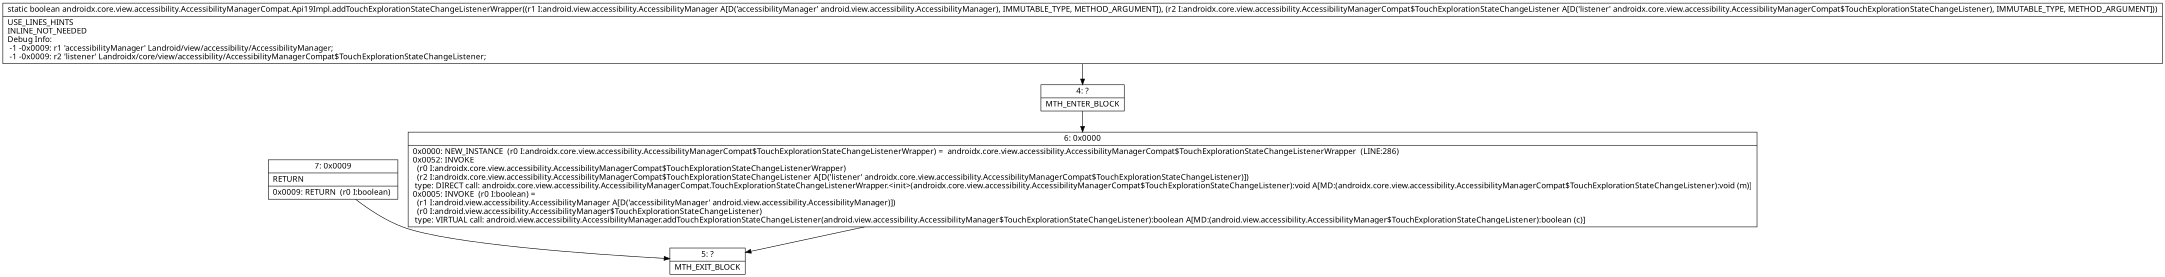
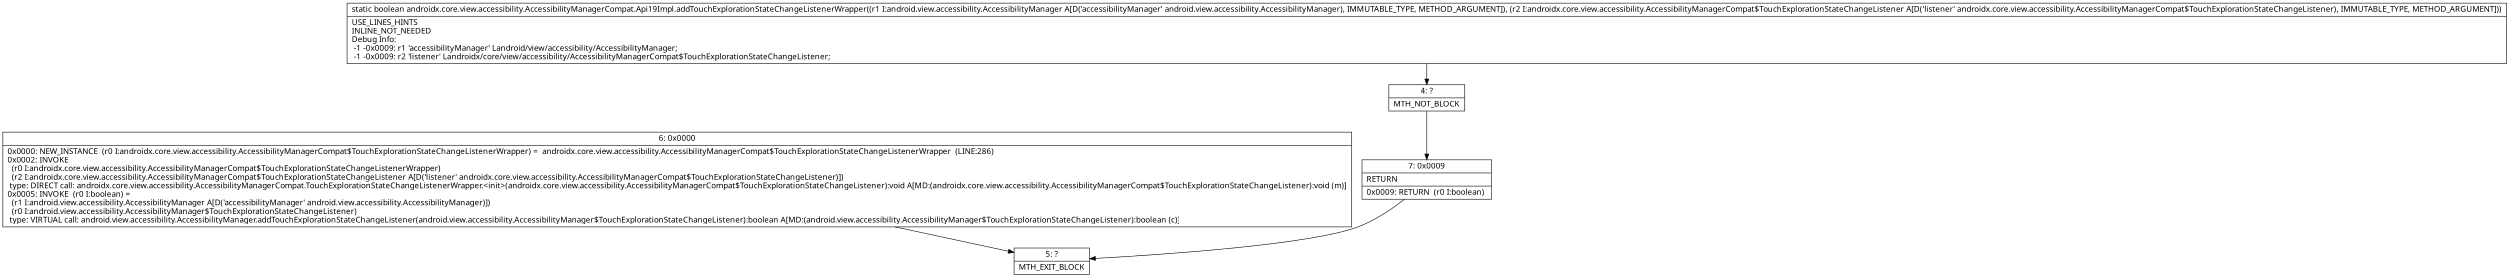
  digraph {
    fontname="Noto Sans"
    node [fontname="Noto Sans" shape=record]
    edge [fontname="Noto Sans"]
-   n1 [label="{4\:\ ?|MTH_ENTER_BLOCK\l}"]
-   n2 [label="{6\:\ 0x0000|0x0000: NEW_INSTANCE  (r0 I:androidx.core.view.accessibility.AccessibilityManagerCompat$TouchExplorationStateChangeListenerWrapper) =  androidx.core.view.accessibility.AccessibilityManagerCompat$TouchExplorationStateChangeListenerWrapper  (LINE:286)\l0x0052: INVOKE  \l  (r0 I:androidx.core.view.accessibility.AccessibilityManagerCompat$TouchExplorationStateChangeListenerWrapper)\l  (r2 I:androidx.core.view.accessibility.AccessibilityManagerCompat$TouchExplorationStateChangeListener A[D('listener' androidx.core.view.accessibility.AccessibilityManagerCompat$TouchExplorationStateChangeListener)])\l type: DIRECT call: androidx.core.view.accessibility.AccessibilityManagerCompat.TouchExplorationStateChangeListenerWrapper.\<init\>(androidx.core.view.accessibility.AccessibilityManagerCompat$TouchExplorationStateChangeListener):void A[MD:(androidx.core.view.accessibility.AccessibilityManagerCompat$TouchExplorationStateChangeListener):void (m)]\l0x0005: INVOKE  (r0 I:boolean) = \l  (r1 I:android.view.accessibility.AccessibilityManager A[D('accessibilityManager' android.view.accessibility.AccessibilityManager)])\l  (r0 I:android.view.accessibility.AccessibilityManager$TouchExplorationStateChangeListener)\l type: VIRTUAL call: android.view.accessibility.AccessibilityManager.addTouchExplorationStateChangeListener(android.view.accessibility.AccessibilityManager$TouchExplorationStateChangeListener):boolean A[MD:(android.view.accessibility.AccessibilityManager$TouchExplorationStateChangeListener):boolean (c)]\l}"]
+   n1 [label="{4\:\ ?|MTH_NOT_BLOCK\l}"]
+   n2 [label="{6\:\ 0x0000|0x0000: NEW_INSTANCE  (r0 I:androidx.core.view.accessibility.AccessibilityManagerCompat$TouchExplorationStateChangeListenerWrapper) =  androidx.core.view.accessibility.AccessibilityManagerCompat$TouchExplorationStateChangeListenerWrapper  (LINE:286)\l0x0002: INVOKE  \l  (r0 I:androidx.core.view.accessibility.AccessibilityManagerCompat$TouchExplorationStateChangeListenerWrapper)\l  (r2 I:androidx.core.view.accessibility.AccessibilityManagerCompat$TouchExplorationStateChangeListener A[D('listener' androidx.core.view.accessibility.AccessibilityManagerCompat$TouchExplorationStateChangeListener)])\l type: DIRECT call: androidx.core.view.accessibility.AccessibilityManagerCompat.TouchExplorationStateChangeListenerWrapper.\<init\>(androidx.core.view.accessibility.AccessibilityManagerCompat$TouchExplorationStateChangeListener):void A[MD:(androidx.core.view.accessibility.AccessibilityManagerCompat$TouchExplorationStateChangeListener):void (m)]\l0x0005: INVOKE  (r0 I:boolean) = \l  (r1 I:android.view.accessibility.AccessibilityManager A[D('accessibilityManager' android.view.accessibility.AccessibilityManager)])\l  (r0 I:android.view.accessibility.AccessibilityManager$TouchExplorationStateChangeListener)\l type: VIRTUAL call: android.view.accessibility.AccessibilityManager.addTouchExplorationStateChangeListener(android.view.accessibility.AccessibilityManager$TouchExplorationStateChangeListener):boolean A[MD:(android.view.accessibility.AccessibilityManager$TouchExplorationStateChangeListener):boolean (c)]\l}"]
    n3 [label="{5\:\ ?|MTH_EXIT_BLOCK\l}"]
    n4 [label="{7\:\ 0x0009|RETURN\l|0x0009: RETURN  (r0 I:boolean) \l}"]
    n5 [label="{static boolean androidx.core.view.accessibility.AccessibilityManagerCompat.Api19Impl.addTouchExplorationStateChangeListenerWrapper((r1 I:android.view.accessibility.AccessibilityManager A[D('accessibilityManager' android.view.accessibility.AccessibilityManager), IMMUTABLE_TYPE, METHOD_ARGUMENT]), (r2 I:androidx.core.view.accessibility.AccessibilityManagerCompat$TouchExplorationStateChangeListener A[D('listener' androidx.core.view.accessibility.AccessibilityManagerCompat$TouchExplorationStateChangeListener), IMMUTABLE_TYPE, METHOD_ARGUMENT]))  | USE_LINES_HINTS\lINLINE_NOT_NEEDED\lDebug Info:\l  \-1 \-0x0009: r1 'accessibilityManager' Landroid\/view\/accessibility\/AccessibilityManager;\l  \-1 \-0x0009: r2 'listener' Landroidx\/core\/view\/accessibility\/AccessibilityManagerCompat$TouchExplorationStateChangeListener;\l}"]
-   n1 -> n2
+   n1 -> n4
    n2 -> n3
    n4 -> n3
    n5 -> n1
  }
